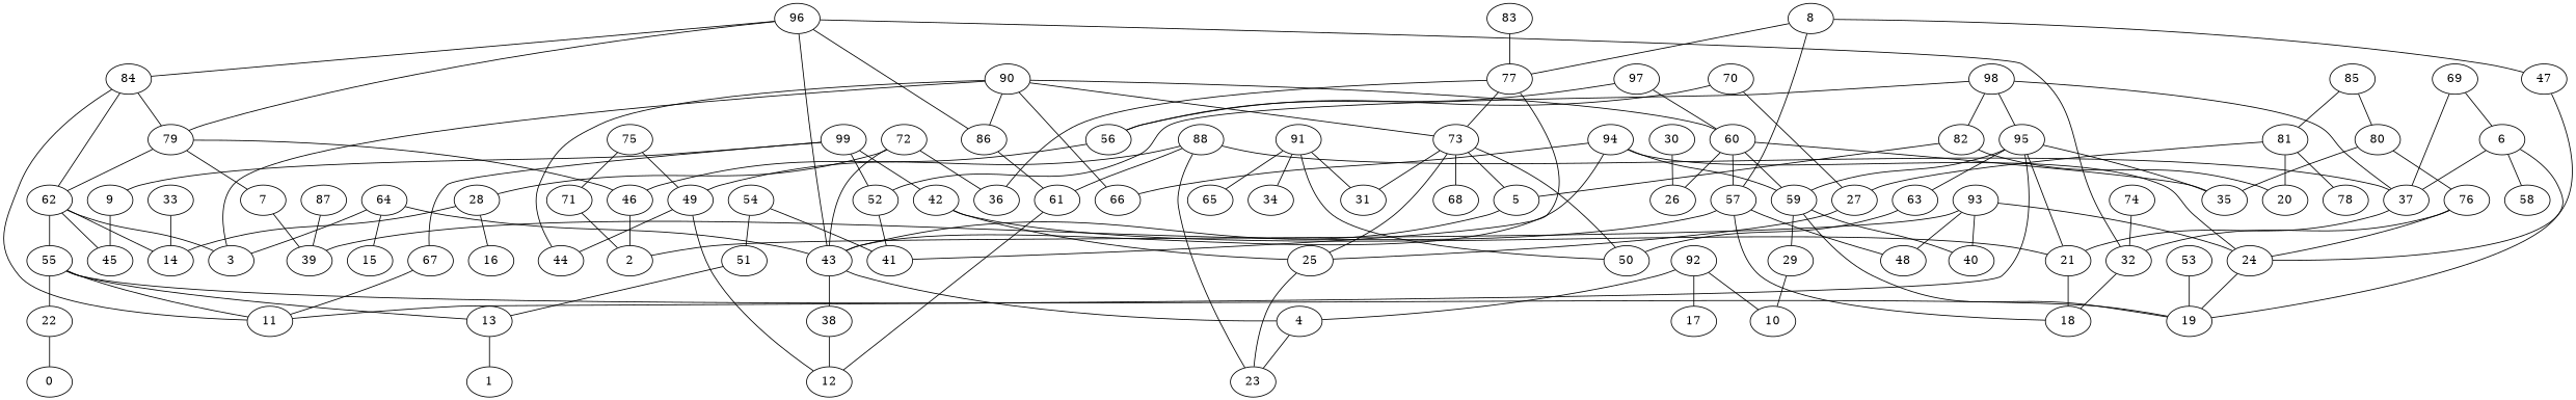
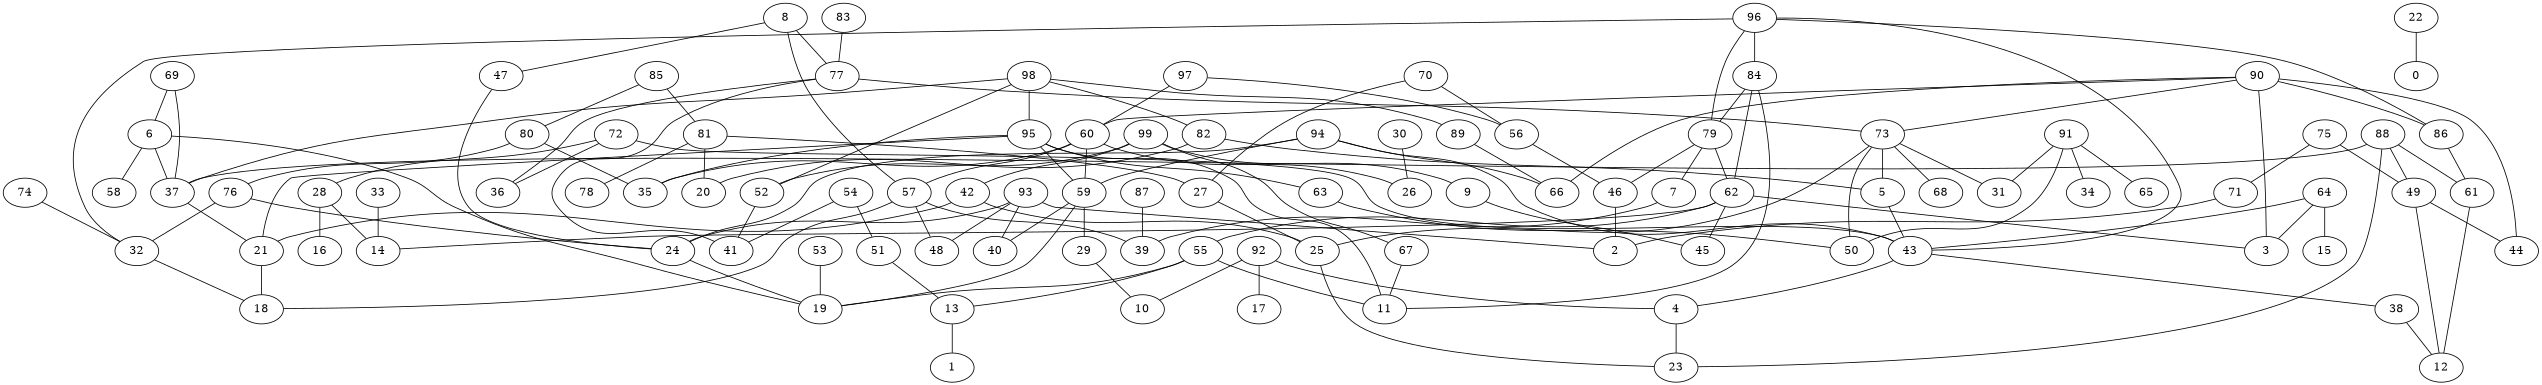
  digraph {
    edge [color=black dir=none]
    72
    28
    43
    36
    16
    14
    9
    45
    82
    5
    20
    76
    24
    32
    19
    87
    39
    97
    56
    60
    46
    35
    57
    26
    59
    98
+   89
    52
    37
    95
    66
    54
    51
    41
    13
    2
    71
    88
    23
    49
    61
    44
    12
    70
    27
    42
    25
    21
    80
    79
    7
    62
    55
    3
    74
    18
    1
    99
    67
    11
    48
    29
    40
    92
    10
    17
    4
    75
    73
    31
    68
    50
    91
    65
    34
    94
    8
    47
    77
    90
    86
    22
    0
    38
    93
    33
    6
    58
    30
    84
    83
    64
    15
    53
    69
    63
    81
    78
    85
    96
    subgraph sub_1 {
      72
      28
      43
      36
      16
      14
      9
      45
      82
      5
      20
      76
      24
      32
      19
      87
      39
      97
      56
      60
      46
      35
      57
      26
      59
      98
+     89
      52
      37
      95
      66
      54
      51
      41
      13
      2
      71
      88
      23
      49
      61
      44
      12
      70
      27
      42
      25
      21
      80
      79
      7
      62
      55
      3
      74
      18
      1
      99
      67
      11
      48
      29
      40
      92
      10
      17
      4
      75
      73
      31
      68
      50
      91
      65
      34
      94
      8
      47
      77
      90
      86
      22
      0
      38
      93
      33
      6
      58
      30
      84
      83
      64
      15
      53
      69
      63
      81
      78
      85
      96
    }
    72 -> 28
    72 -> 43
    72 -> 36
    28 -> 16
    28 -> 14
    43 -> 4
    43 -> 38
    9 -> 45
    82 -> 5
    82 -> 20
    5 -> 43
    76 -> 24
    76 -> 32
    24 -> 19
    32 -> 18
    87 -> 39
    97 -> 56
    97 -> 60
    56 -> 46
    60 -> 35
    60 -> 57
    60 -> 26
    60 -> 59
    46 -> 2
    57 -> 39
    57 -> 18
    57 -> 48
    59 -> 19
    59 -> 29
    59 -> 40
    98 -> 82
+   98 -> 89
    98 -> 52
    98 -> 37
    98 -> 95
+   89 -> 66
    52 -> 41
    37 -> 21
    95 -> 35
    95 -> 59
    95 -> 21
    95 -> 11
    95 -> 63
    54 -> 51
    54 -> 41
    51 -> 13
    13 -> 1
    71 -> 2
    88 -> 37
    88 -> 23
    88 -> 49
    88 -> 61
    49 -> 44
    49 -> 12
    61 -> 12
    70 -> 56
    70 -> 27
    27 -> 25
    42 -> 25
    42 -> 21
    25 -> 23
    21 -> 18
    80 -> 76
    80 -> 35
    79 -> 46
    79 -> 7
    79 -> 62
    7 -> 39
    62 -> 14
    62 -> 45
    62 -> 55
    62 -> 3
    55 -> 19
    55 -> 13
    55 -> 11
-   55 -> 22
    74 -> 32
    99 -> 9
    99 -> 52
    99 -> 42
    99 -> 67
    67 -> 11
    29 -> 10
    92 -> 10
    92 -> 17
    92 -> 4
    4 -> 23
    75 -> 71
    75 -> 49
    73 -> 5
    73 -> 25
    73 -> 31
    73 -> 68
    73 -> 50
    91 -> 31
    91 -> 50
    91 -> 65
    91 -> 34
    94 -> 43
    94 -> 24
    94 -> 59
    94 -> 66
    8 -> 57
    8 -> 47
    8 -> 77
    47 -> 24
    77 -> 36
    77 -> 41
    77 -> 73
    90 -> 60
    90 -> 66
    90 -> 44
    90 -> 3
    90 -> 73
    90 -> 86
    86 -> 61
    22 -> 0
    38 -> 12
    93 -> 24
    93 -> 2
    93 -> 48
    93 -> 40
    33 -> 14
    6 -> 19
    6 -> 37
    6 -> 58
    30 -> 26
    84 -> 79
    84 -> 62
    84 -> 11
    83 -> 77
    64 -> 43
    64 -> 3
    64 -> 15
    53 -> 19
    69 -> 37
    69 -> 6
    63 -> 50
    81 -> 20
    81 -> 27
    81 -> 78
    85 -> 80
    85 -> 81
    96 -> 43
    96 -> 32
    96 -> 79
    96 -> 86
    96 -> 84
  }
